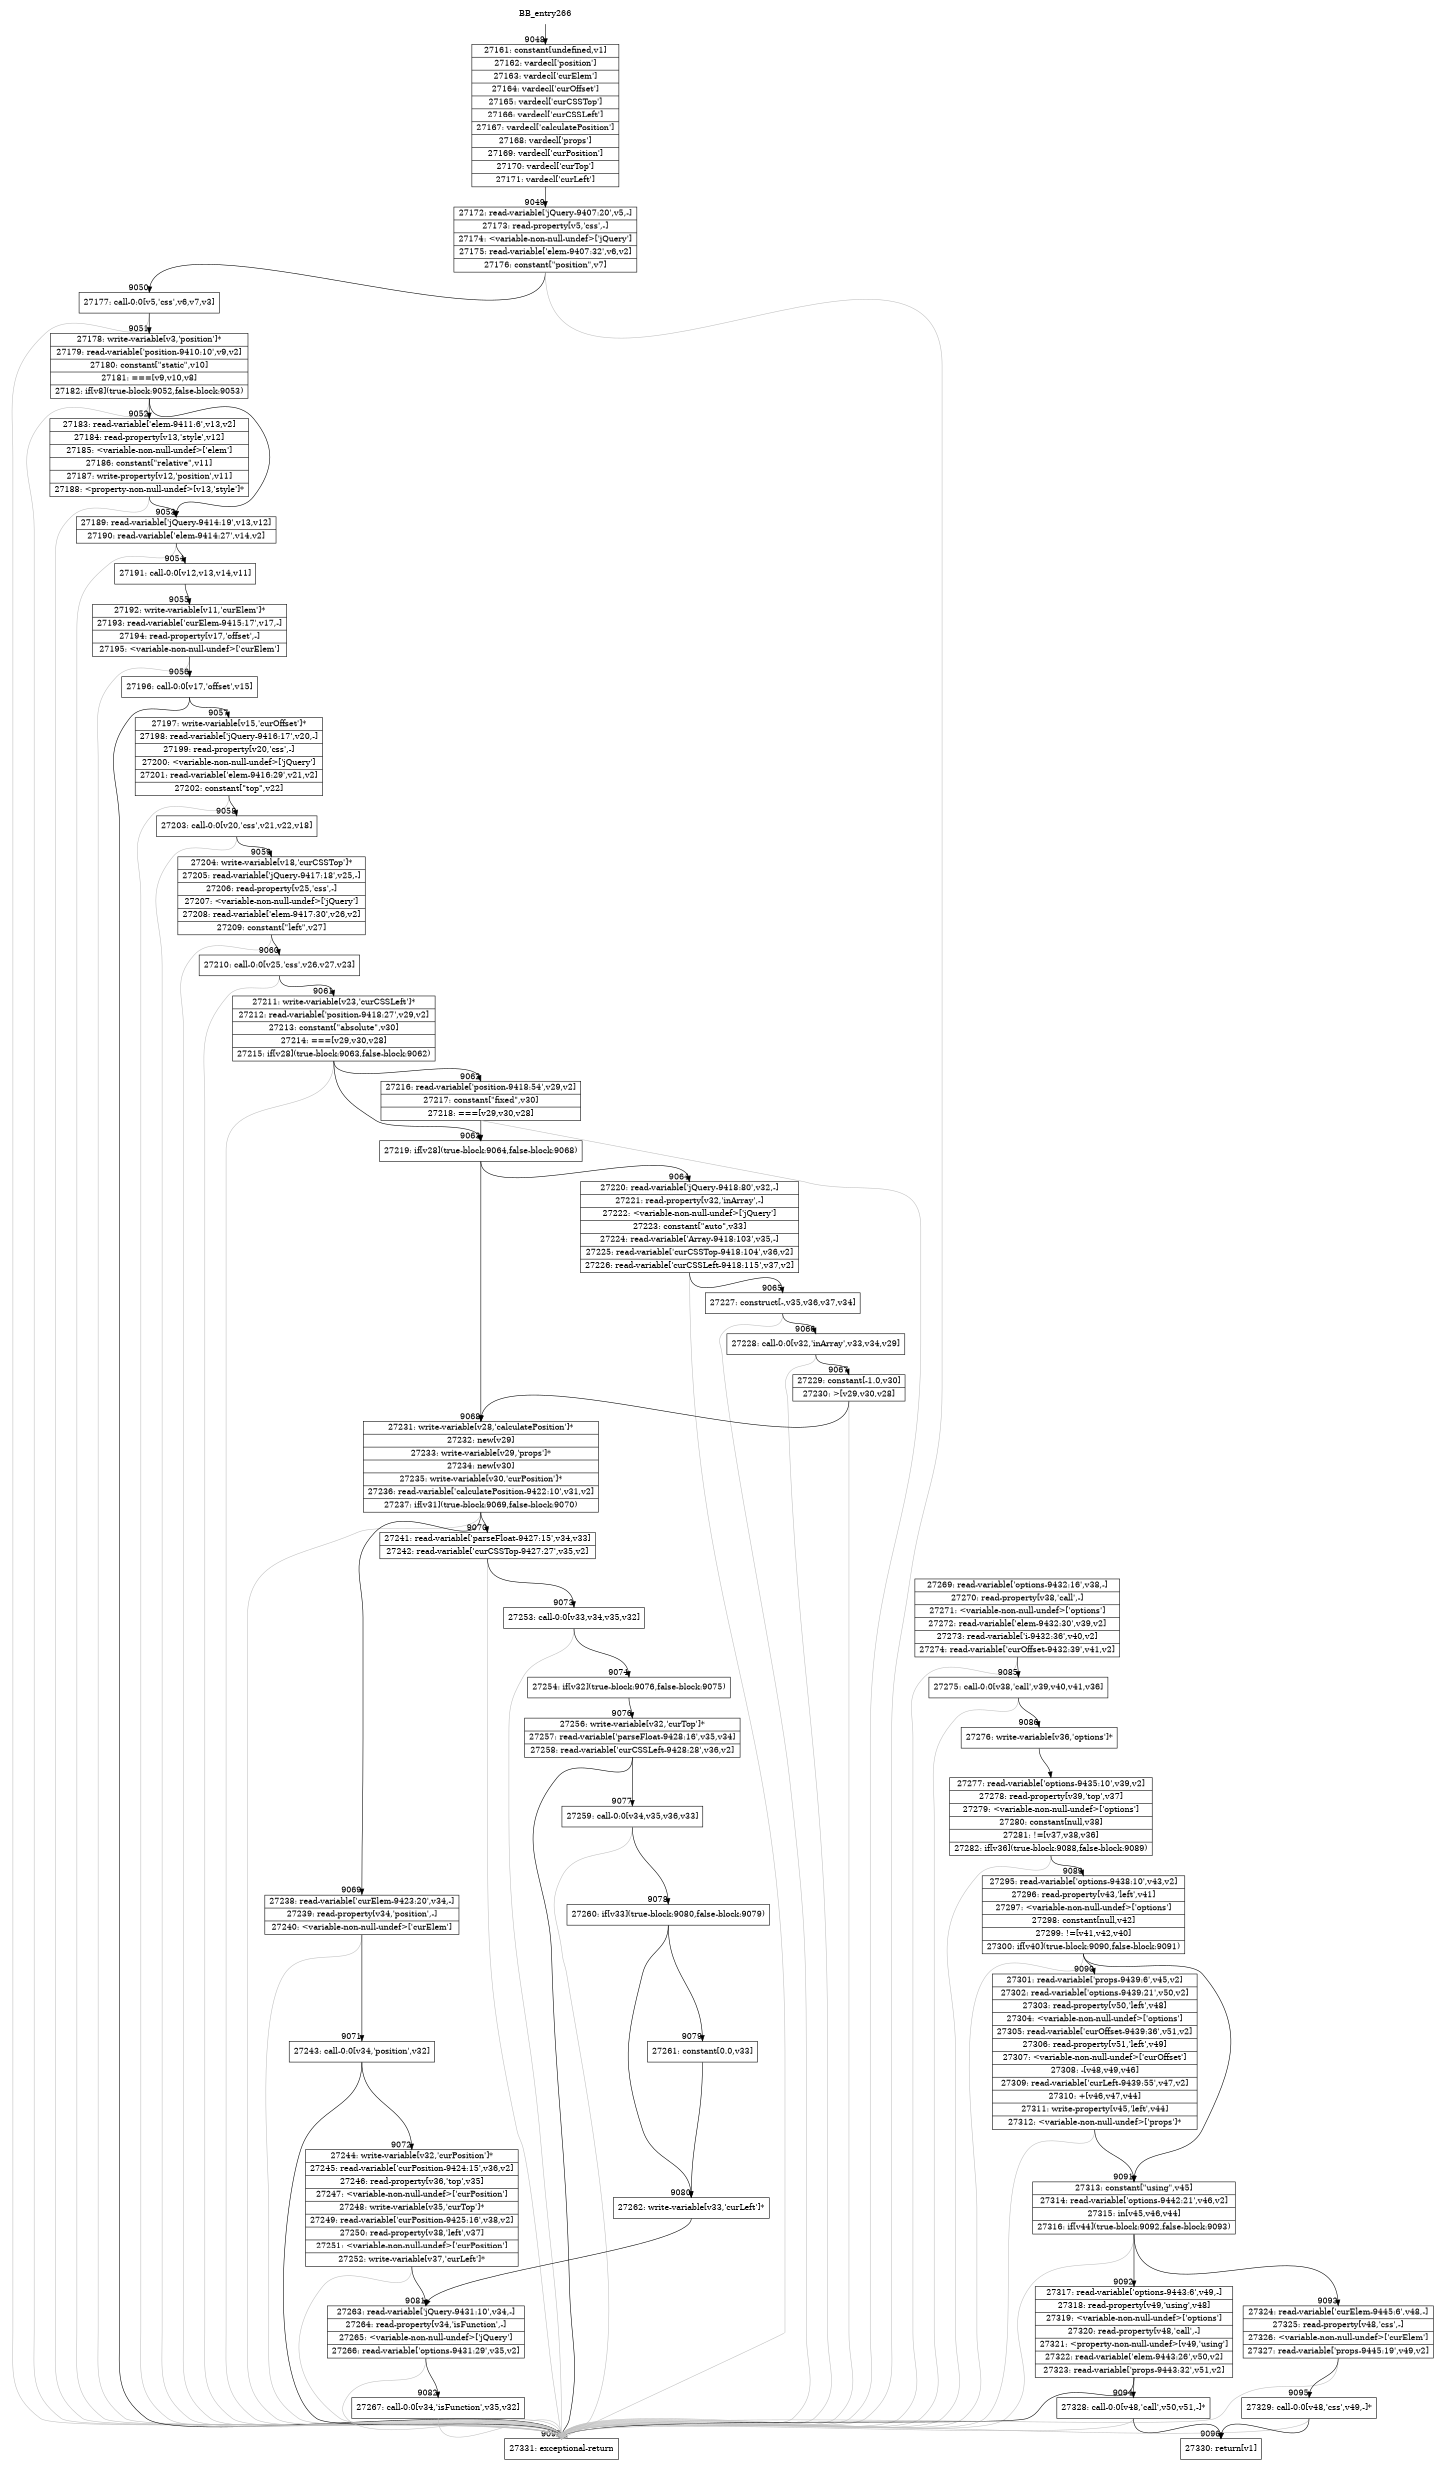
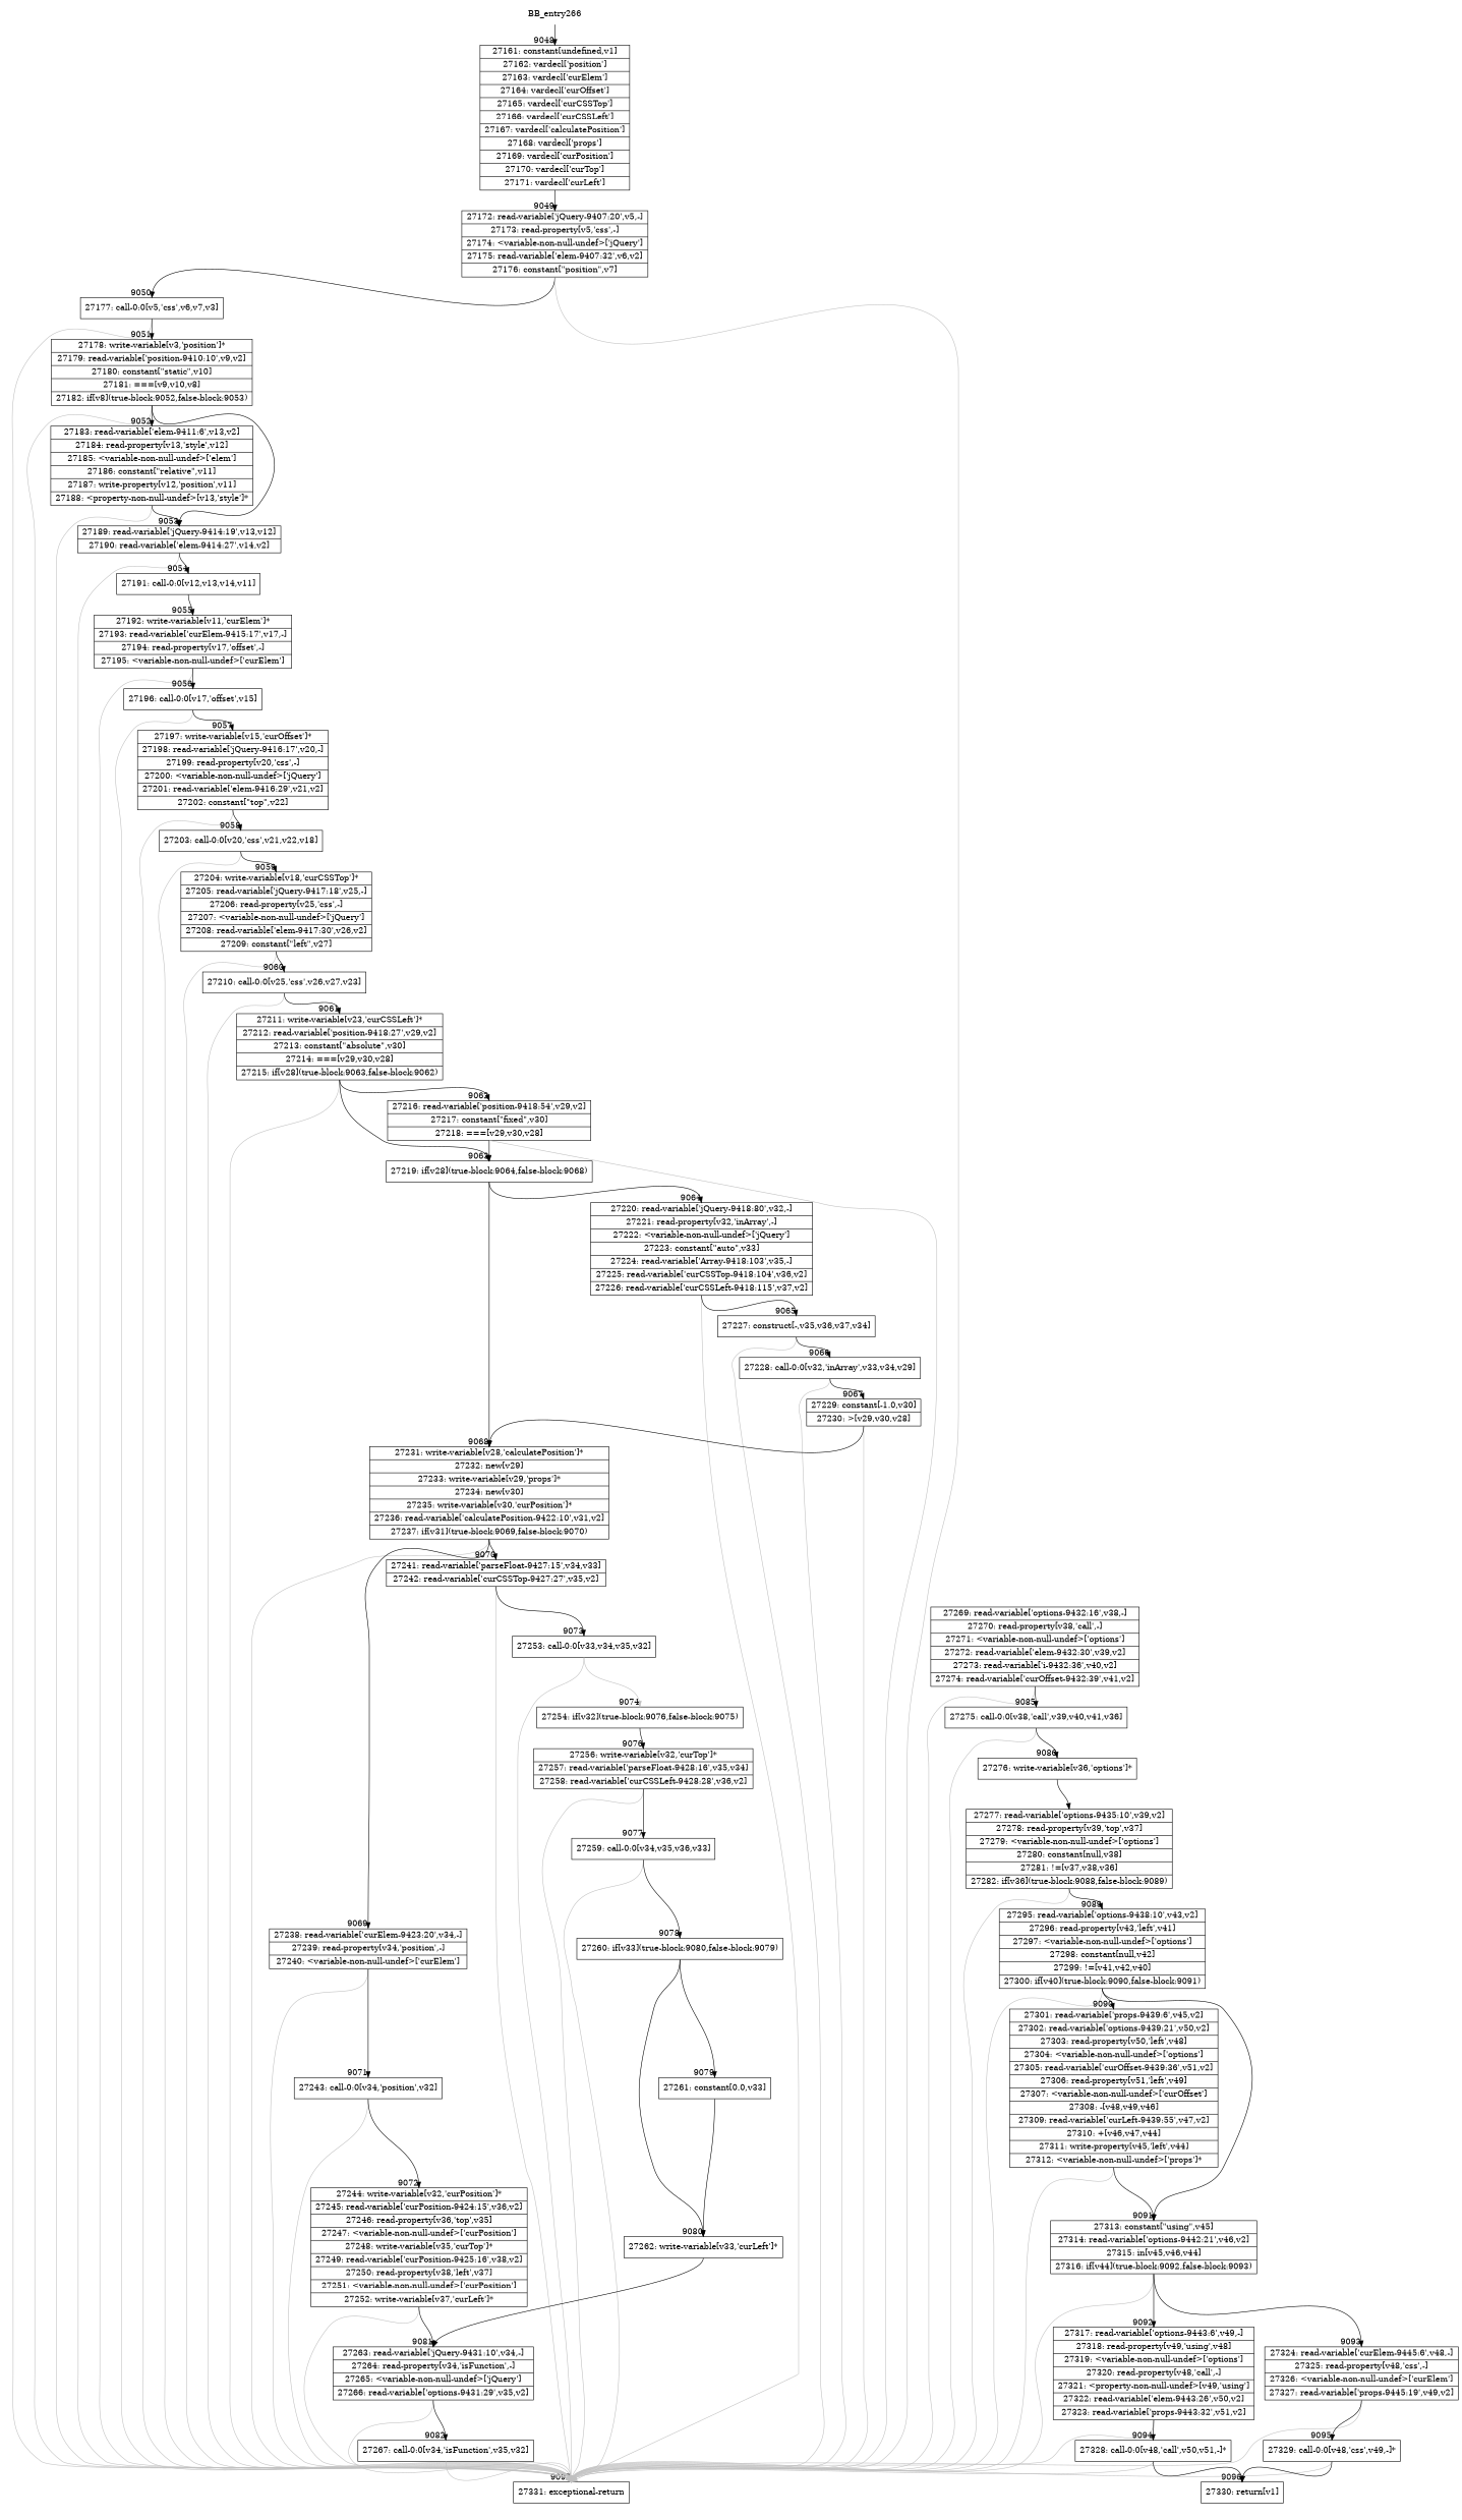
  digraph {
    fontname="DejaVu Serif"
    rankdir=TD
    node [fontname="DejaVu Serif" shape=record]
    edge [fontname="DejaVu Serif" headport=n tailport=s]
    n1 [label=BB_entry266 shape=none]
    n2 [label="{27161: constant[undefined,v1]|27162: vardecl['position']|27163: vardecl['curElem']|27164: vardecl['curOffset']|27165: vardecl['curCSSTop']|27166: vardecl['curCSSLeft']|27167: vardecl['calculatePosition']|27168: vardecl['props']|27169: vardecl['curPosition']|27170: vardecl['curTop']|27171: vardecl['curLeft']}"]
    n3 [label="{27172: read-variable['jQuery-9407:20',v5,-]|27173: read-property[v5,'css',-]|27174: \<variable-non-null-undef\>['jQuery']|27175: read-variable['elem-9407:32',v6,v2]|27176: constant[\"position\",v7]}"]
    n4 [label="{27177: call-0:0[v5,'css',v6,v7,v3]}"]
    n5 [label="{27331: exceptional-return}"]
    n6 [label="{27178: write-variable[v3,'position']*|27179: read-variable['position-9410:10',v9,v2]|27180: constant[\"static\",v10]|27181: ===[v9,v10,v8]|27182: if[v8](true-block:9052,false-block:9053)}"]
    n7 [label="{27183: read-variable['elem-9411:6',v13,v2]|27184: read-property[v13,'style',v12]|27185: \<variable-non-null-undef\>['elem']|27186: constant[\"relative\",v11]|27187: write-property[v12,'position',v11]|27188: \<property-non-null-undef\>[v13,'style']*}"]
    n8 [label="{27189: read-variable['jQuery-9414:19',v13,v12]|27190: read-variable['elem-9414:27',v14,v2]}"]
    n9 [label="{27191: call-0:0[v12,v13,v14,v11]}"]
    n10 [label="{27192: write-variable[v11,'curElem']*|27193: read-variable['curElem-9415:17',v17,-]|27194: read-property[v17,'offset',-]|27195: \<variable-non-null-undef\>['curElem']}"]
    n11 [label="{27196: call-0:0[v17,'offset',v15]}"]
    n12 [label="{27197: write-variable[v15,'curOffset']*|27198: read-variable['jQuery-9416:17',v20,-]|27199: read-property[v20,'css',-]|27200: \<variable-non-null-undef\>['jQuery']|27201: read-variable['elem-9416:29',v21,v2]|27202: constant[\"top\",v22]}"]
    n13 [label="{27203: call-0:0[v20,'css',v21,v22,v18]}"]
    n14 [label="{27204: write-variable[v18,'curCSSTop']*|27205: read-variable['jQuery-9417:18',v25,-]|27206: read-property[v25,'css',-]|27207: \<variable-non-null-undef\>['jQuery']|27208: read-variable['elem-9417:30',v26,v2]|27209: constant[\"left\",v27]}"]
    n15 [label="{27210: call-0:0[v25,'css',v26,v27,v23]}"]
    n16 [label="{27211: write-variable[v23,'curCSSLeft']*|27212: read-variable['position-9418:27',v29,v2]|27213: constant[\"absolute\",v30]|27214: ===[v29,v30,v28]|27215: if[v28](true-block:9063,false-block:9062)}"]
    n17 [label="{27219: if[v28](true-block:9064,false-block:9068)}"]
    n18 [label="{27216: read-variable['position-9418:54',v29,v2]|27217: constant[\"fixed\",v30]|27218: ===[v29,v30,v28]}"]
    n19 [label="{27231: write-variable[v28,'calculatePosition']*|27232: new[v29]|27233: write-variable[v29,'props']*|27234: new[v30]|27235: write-variable[v30,'curPosition']*|27236: read-variable['calculatePosition-9422:10',v31,v2]|27237: if[v31](true-block:9069,false-block:9070)}"]
    n20 [label="{27220: read-variable['jQuery-9418:80',v32,-]|27221: read-property[v32,'inArray',-]|27222: \<variable-non-null-undef\>['jQuery']|27223: constant[\"auto\",v33]|27224: read-variable['Array-9418:103',v35,-]|27225: read-variable['curCSSTop-9418:104',v36,v2]|27226: read-variable['curCSSLeft-9418:115',v37,v2]}"]
    n21 [label="{27238: read-variable['curElem-9423:20',v34,-]|27239: read-property[v34,'position',-]|27240: \<variable-non-null-undef\>['curElem']}"]
    n22 [label="{27241: read-variable['parseFloat-9427:15',v34,v33]|27242: read-variable['curCSSTop-9427:27',v35,v2]}"]
    n23 [label="{27227: construct[-,v35,v36,v37,v34]}"]
    n24 [label="{27243: call-0:0[v34,'position',v32]}"]
    n25 [label="{27253: call-0:0[v33,v34,v35,v32]}"]
    n26 [label="{27228: call-0:0[v32,'inArray',v33,v34,v29]}"]
    n27 [label="{27229: constant[-1.0,v30]|27230: \>[v29,v30,v28]}"]
    n28 [label="{27244: write-variable[v32,'curPosition']*|27245: read-variable['curPosition-9424:15',v36,v2]|27246: read-property[v36,'top',v35]|27247: \<variable-non-null-undef\>['curPosition']|27248: write-variable[v35,'curTop']*|27249: read-variable['curPosition-9425:16',v38,v2]|27250: read-property[v38,'left',v37]|27251: \<variable-non-null-undef\>['curPosition']|27252: write-variable[v37,'curLeft']*}"]
    n29 [label="{27254: if[v32](true-block:9076,false-block:9075)}"]
    n30 [label="{27263: read-variable['jQuery-9431:10',v34,-]|27264: read-property[v34,'isFunction',-]|27265: \<variable-non-null-undef\>['jQuery']|27266: read-variable['options-9431:29',v35,v2]}"]
    n31 [label="{27256: write-variable[v32,'curTop']*|27257: read-variable['parseFloat-9428:16',v35,v34]|27258: read-variable['curCSSLeft-9428:28',v36,v2]}"]
    n32 [label="{27267: call-0:0[v34,'isFunction',v35,v32]}"]
    n33 [label="{27259: call-0:0[v34,v35,v36,v33]}"]
    n34 [label="{27260: if[v33](true-block:9080,false-block:9079)}"]
    n35 [label="{27262: write-variable[v33,'curLeft']*}"]
    n36 [label="{27261: constant[0.0,v33]}"]
    n37 [label="{27269: read-variable['options-9432:16',v38,-]|27270: read-property[v38,'call',-]|27271: \<variable-non-null-undef\>['options']|27272: read-variable['elem-9432:30',v39,v2]|27273: read-variable['i-9432:36',v40,v2]|27274: read-variable['curOffset-9432:39',v41,v2]}"]
    n38 [label="{27275: call-0:0[v38,'call',v39,v40,v41,v36]}"]
    n39 [label="{27277: read-variable['options-9435:10',v39,v2]|27278: read-property[v39,'top',v37]|27279: \<variable-non-null-undef\>['options']|27280: constant[null,v38]|27281: !=[v37,v38,v36]|27282: if[v36](true-block:9088,false-block:9089)}"]
    n40 [label="{27295: read-variable['options-9438:10',v43,v2]|27296: read-property[v43,'left',v41]|27297: \<variable-non-null-undef\>['options']|27298: constant[null,v42]|27299: !=[v41,v42,v40]|27300: if[v40](true-block:9090,false-block:9091)}"]
    n41 [label="{27276: write-variable[v36,'options']*}"]
    n42 [label="{27301: read-variable['props-9439:6',v45,v2]|27302: read-variable['options-9439:21',v50,v2]|27303: read-property[v50,'left',v48]|27304: \<variable-non-null-undef\>['options']|27305: read-variable['curOffset-9439:36',v51,v2]|27306: read-property[v51,'left',v49]|27307: \<variable-non-null-undef\>['curOffset']|27308: -[v48,v49,v46]|27309: read-variable['curLeft-9439:55',v47,v2]|27310: +[v46,v47,v44]|27311: write-property[v45,'left',v44]|27312: \<variable-non-null-undef\>['props']*}"]
    n43 [label="{27313: constant[\"using\",v45]|27314: read-variable['options-9442:21',v46,v2]|27315: in[v45,v46,v44]|27316: if[v44](true-block:9092,false-block:9093)}"]
    n44 [label="{27317: read-variable['options-9443:6',v49,-]|27318: read-property[v49,'using',v48]|27319: \<variable-non-null-undef\>['options']|27320: read-property[v48,'call',-]|27321: \<property-non-null-undef\>[v49,'using']|27322: read-variable['elem-9443:26',v50,v2]|27323: read-variable['props-9443:32',v51,v2]}"]
    n45 [label="{27324: read-variable['curElem-9445:6',v48,-]|27325: read-property[v48,'css',-]|27326: \<variable-non-null-undef\>['curElem']|27327: read-variable['props-9445:19',v49,v2]}"]
    n46 [label="{27328: call-0:0[v48,'call',v50,v51,-]*}"]
    n47 [label="{27329: call-0:0[v48,'css',v49,-]*}"]
    n48 [label="{27330: return[v1]}"]
    n1 -> n2 [headlabel="    9048"]
    n2 -> n3 [headlabel="      9049"]
    n3 -> n4 [headlabel="      9050"]
    n3 -> n5 [color=gray headlabel="      9097"]
    n4 -> n5 [color=gray]
    n4 -> n6 [headlabel="      9051"]
    n6 -> n5 [color=gray]
    n6 -> n7 [headlabel="      9052"]
    n6 -> n8 [headlabel="      9053"]
    n7 -> n5 [color=gray]
    n7 -> n8
    n8 -> n5 [color=gray]
    n8 -> n9 [headlabel="      9054"]
    n9 -> n10 [headlabel="      9055"]
    n10 -> n5 [color=gray]
    n10 -> n11 [headlabel="      9056"]
-   n11 -> n5 [color=black]
+   n11 -> n5 [color=gray]
    n11 -> n12 [headlabel="      9057"]
    n12 -> n5 [color=gray]
    n12 -> n13 [headlabel="      9058"]
    n13 -> n5 [color=gray]
    n13 -> n14 [headlabel="      9059"]
    n14 -> n5 [color=gray]
    n14 -> n15 [headlabel="      9060"]
    n15 -> n5 [color=gray]
    n15 -> n16 [headlabel="      9061"]
    n16 -> n5 [color=gray]
    n16 -> n17 [headlabel="      9063"]
    n16 -> n18 [headlabel="      9062"]
    n17 -> n19 [headlabel="      9068"]
    n17 -> n20 [headlabel="      9064"]
    n18 -> n5 [color=gray]
    n18 -> n17
    n19 -> n5 [color=gray]
    n19 -> n21 [headlabel="      9069"]
    n19 -> n22 [headlabel="      9070"]
    n20 -> n5 [color=gray]
    n20 -> n23 [headlabel="      9065"]
    n21 -> n5 [color=gray]
    n21 -> n24 [headlabel="      9071"]
    n22 -> n5 [color=gray]
    n22 -> n25 [headlabel="      9073"]
    n23 -> n5 [color=gray]
    n23 -> n26 [headlabel="      9066"]
-   n24 -> n5 [color=black]
+   n24 -> n5 [color=gray]
    n24 -> n28 [headlabel="      9072"]
    n25 -> n5 [color=gray]
-   n25 -> n29 [headlabel="      9074"]
+   n25 -> n29 [headlabel="      9074" color=gray]
    n26 -> n5 [color=gray]
    n26 -> n27 [headlabel="      9067"]
    n27 -> n5 [color=gray]
    n27 -> n19
    n28 -> n5 [color=gray]
    n28 -> n30 [headlabel="      9081"]
    n29 -> n31 [headlabel="      9076"]
    n30 -> n5 [color=gray]
    n30 -> n32 [headlabel="      9082"]
-   n31 -> n5 [color=black]
+   n31 -> n5 [color=gray]
    n31 -> n33 [headlabel="      9077"]
    n32 -> n5 [color=gray]
    n33 -> n5 [color=gray]
    n33 -> n34 [headlabel="      9078"]
    n34 -> n35 [headlabel="      9080"]
    n34 -> n36 [headlabel="      9079"]
    n35 -> n30
    n36 -> n35
    n37 -> n5 [color=gray]
    n37 -> n38 [headlabel="      9085"]
    n38 -> n5 [color=gray]
    n38 -> n41 [headlabel="      9086"]
    n39 -> n5 [color=gray]
    n39 -> n40 [headlabel="      9089"]
    n40 -> n5 [color=gray]
    n40 -> n42 [headlabel="      9090"]
    n40 -> n43 [headlabel="      9091"]
    n41 -> n39
    n42 -> n5 [color=gray]
    n42 -> n43
    n43 -> n5 [color=gray]
    n43 -> n44 [headlabel="      9092"]
    n43 -> n45 [headlabel="      9093"]
-   n44 -> n5 [color=black]
+   n44 -> n5 [color=gray]
    n44 -> n46 [headlabel="      9094"]
    n45 -> n5 [color=gray]
    n45 -> n47 [headlabel="      9095"]
    n46 -> n5 [color=gray]
    n46 -> n48 [headlabel="      9096"]
    n47 -> n5 [color=gray]
    n47 -> n48
  }
